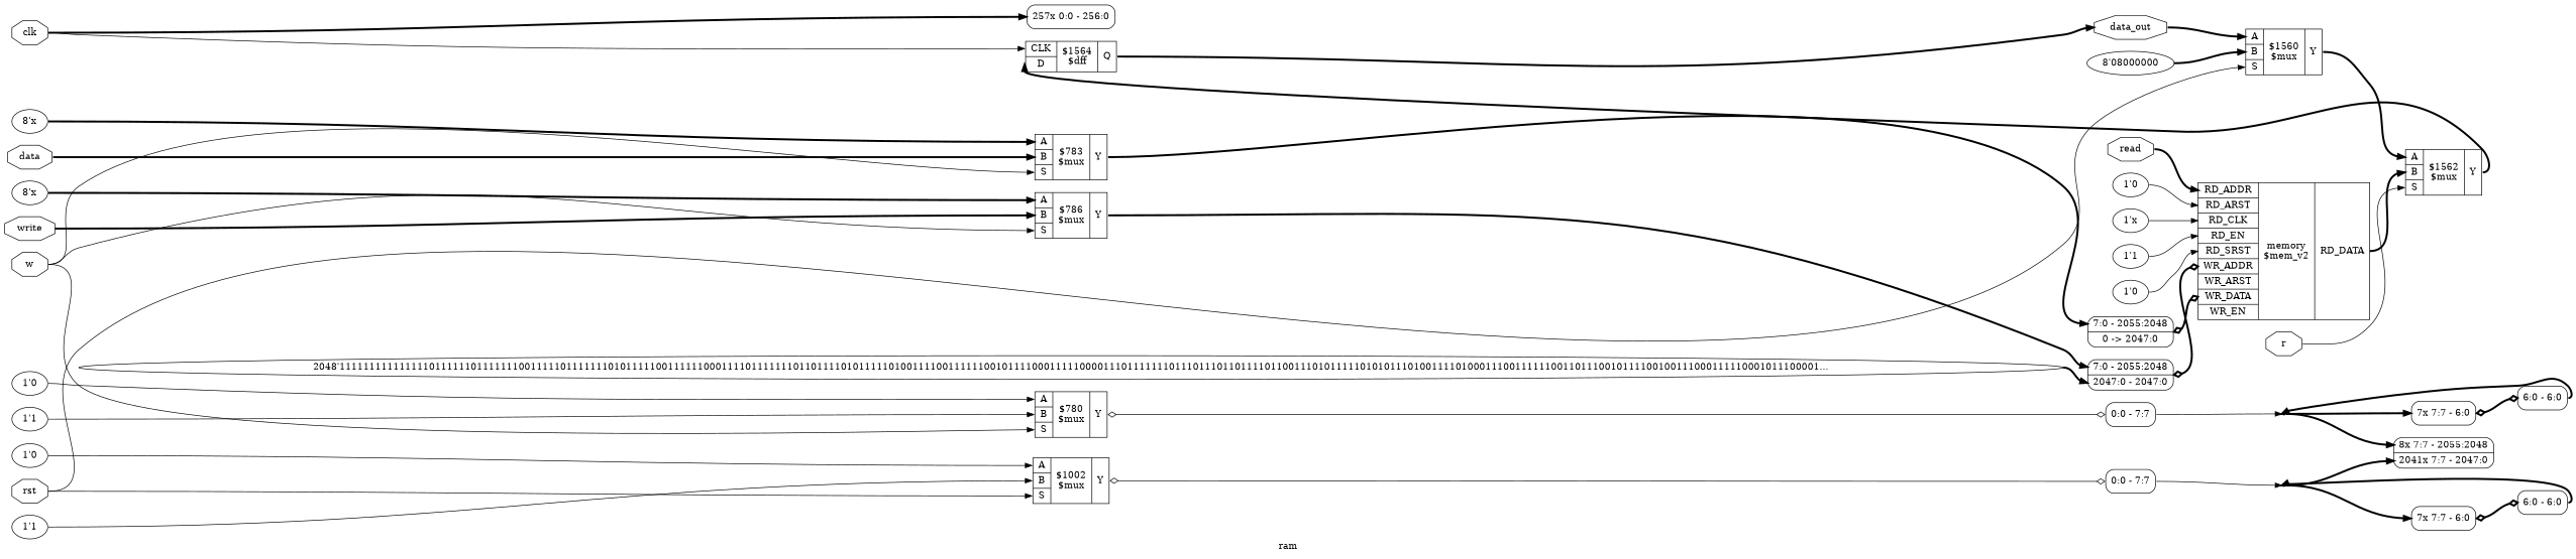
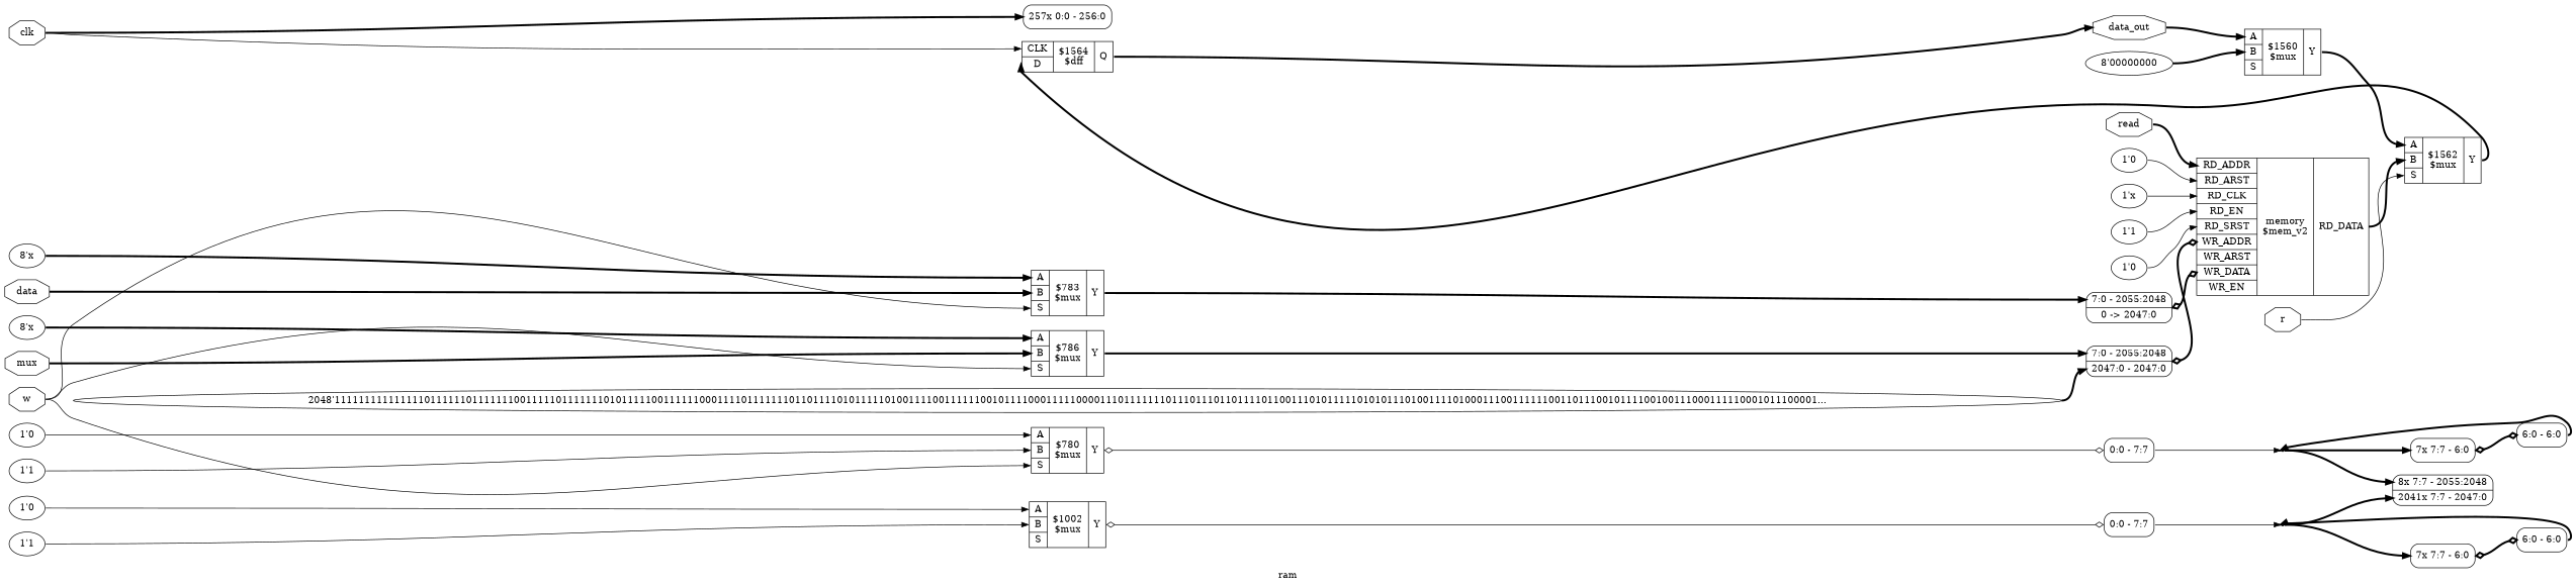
  digraph {
    label=ram
    rankdir=LR
    remincross=true
    node [shape=record]
    edge [color=black fontcolor=black headport=w tailport=e style="setlinewidth(3)"]
    n8 [color=black fontcolor=black label=clk shape=octagon]
    c19 [label="{{<p16> CLK|<p17> D}|$1564\n$dff|{<p18> Q}}"]
    x15 [color=black fontcolor=black label="<s256> 257x 0:0 - 256:0 " style=rounded]
    n10 [color=black fontcolor=black label=data_out shape=octagon]
    n9 [color=black fontcolor=black label=data shape=octagon]
    c28 [label="{{<p20> A|<p21> B|<p22> S}|$783\n$mux|{<p23> Y}}"]
    x16 [color=black fontcolor=black label="<s1> 7:0 - 2055:2048 |0 -&gt; 2047:0 " style=rounded]
    c25 [label="{{<p20> A|<p21> B|<p22> S}|$1560\n$mux|{<p23> Y}}"]
    c26 [label="{{<p20> A|<p21> B|<p22> S}|$1562\n$mux|{<p23> Y}}"]
    n11 [color=black fontcolor=black label=r shape=octagon]
    n12 [color=black fontcolor=black label=read shape=octagon]
    c40 [label="{{<p30> RD_ADDR|<p31> RD_ARST|<p32> RD_CLK|<p33> RD_EN|<p34> RD_SRST|<p35> WR_ADDR|<p36> WR_ARST|<p37> WR_DATA|<p38> WR_EN}|memory\n$mem_v2|{<p39> RD_DATA}}"]
-   n13 [color=black fontcolor=black label=rst shape=octagon]
    c24 [label="{{<p20> A|<p21> B|<p22> S}|$1002\n$mux|{<p23> Y}}"]
    x2 [color=black fontcolor=black label="<s0> 0:0 - 7:7 " style=rounded]
    n14 [color=black fontcolor=black label=w shape=octagon]
    c27 [label="{{<p20> A|<p21> B|<p22> S}|$780\n$mux|{<p23> Y}}"]
    c29 [label="{{<p20> A|<p21> B|<p22> S}|$786\n$mux|{<p23> Y}}"]
    x6 [color=black fontcolor=black label="<s0> 0:0 - 7:7 " style=rounded]
    x13 [color=black fontcolor=black label="<s1> 7:0 - 2055:2048 |<s0> 2047:0 - 2047:0 " style=rounded]
-   n15 [color=black fontcolor=black label=write shape=octagon]
+   n15 [color=black fontcolor=black label=mux shape=octagon]
    v0 [label="1'0" shape=""]
    v1 [label="1'1" shape=""]
    n1 [shape=point]
    x17 [color=black fontcolor=black label="<s2055> 8x 7:7 - 2055:2048 |<s2047> 2041x 7:7 - 2047:0 " style=rounded]
    x18 [color=black fontcolor=black label="<s6> 7x 7:7 - 6:0 " style=rounded]
-   v3 [label="8'08000000" shape=""]
+   v3 [label="8'00000000" shape=""]
    v4 [label="1'0" shape=""]
    v5 [label="1'1" shape=""]
    n4 [shape=point]
    x20 [color=black fontcolor=black label="<s6> 7x 7:7 - 6:0 " style=rounded]
    v7 [label="8'x" shape=""]
    v8 [label="8'x" shape=""]
    v9 [label="1'0" shape=""]
    v10 [label="1'x" shape=""]
    v11 [label="1'1" shape=""]
    v12 [label="1'0" shape=""]
    v14 [label="2048'11111111111111101111110111111100111110111111101011111001111110001111011111110110111101011111010011110011111100101111000111110000111011111110111011101101111011001110101111101010111010011110100011100111111001101110010111100100111000111110001011100001..." shape=""]
    x19 [color=black fontcolor=black label="<s0> 6:0 - 6:0 " style=rounded]
    x21 [color=black fontcolor=black label="<s0> 6:0 - 6:0 " style=rounded]
    n8 -> c19 [headport="p16:w" style=""]
    n8 -> x15 [headport="s256:w"]
    c19 -> n10 [tailport="p18:e"]
    n10 -> c25 [headport="p20:w"]
    n9 -> c28 [headport="p21:w"]
    c28 -> x16 [headport="s1:w" tailport="p23:e"]
    x16 -> c40 [arrowhead=odiamond arrowtail=odiamond dir=both headport="p37:w"]
    c25 -> c26 [headport="p20:w" tailport="p23:e"]
    c26 -> c19 [headport="p17:w" tailport="p23:e"]
    n11 -> c26 [headport="p22:w" style=""]
    n12 -> c40 [headport="p30:w"]
    c40 -> c26 [headport="p21:w" tailport="p39:e"]
-   n13 -> c25 [headport="p22:w" style=""]
-   n13 -> c24 [headport="p22:w" style=""]
    c24 -> x2 [arrowhead=odiamond arrowtail=odiamond dir=both tailport="p23:e" style=""]
    x2 -> n1 [tailport="s0:e" style=""]
    n14 -> c28 [headport="p22:w" style=""]
    n14 -> c27 [headport="p22:w" style=""]
    n14 -> c29 [headport="p22:w" style=""]
    c27 -> x6 [arrowhead=odiamond arrowtail=odiamond dir=both tailport="p23:e" style=""]
    c29 -> x13 [headport="s1:w" tailport="p23:e"]
    x6 -> n4 [tailport="s0:e" style=""]
    x13 -> c40 [arrowhead=odiamond arrowtail=odiamond dir=both headport="p35:w"]
    n15 -> c29 [headport="p21:w"]
    v0 -> c24 [headport="p20:w" style=""]
    v1 -> c24 [headport="p21:w" style=""]
    n1 -> x17 [headport="s2047:w"]
    n1 -> x18 [headport="s6:w"]
    x18 -> x19 [arrowhead=odiamond arrowtail=odiamond dir=both]
    v3 -> c25 [headport="p21:w"]
    v4 -> c27 [headport="p20:w" style=""]
    v5 -> c27 [headport="p21:w" style=""]
    n4 -> x17 [headport="s2055:w"]
    n4 -> x20 [headport="s6:w"]
    x20 -> x21 [arrowhead=odiamond arrowtail=odiamond dir=both]
    v7 -> c28 [headport="p20:w"]
    v8 -> c29 [headport="p20:w"]
    v9 -> c40 [headport="p31:w" style=""]
    v10 -> c40 [headport="p32:w" style=""]
    v11 -> c40 [headport="p33:w" style=""]
    v12 -> c40 [headport="p34:w" style=""]
    v14 -> x13 [headport="s0:w"]
    x19 -> n1 [tailport="s0:e"]
    x21 -> n4 [tailport="s0:e"]
  }
